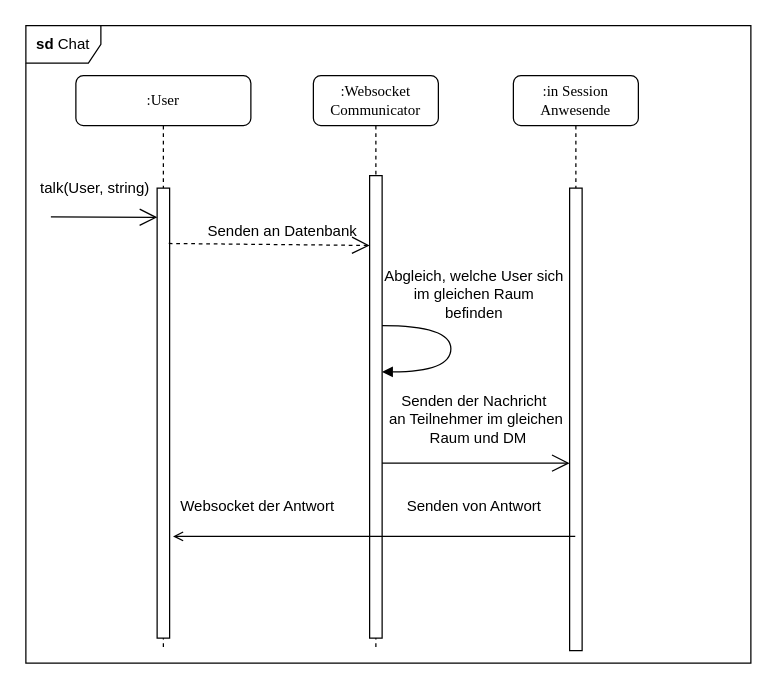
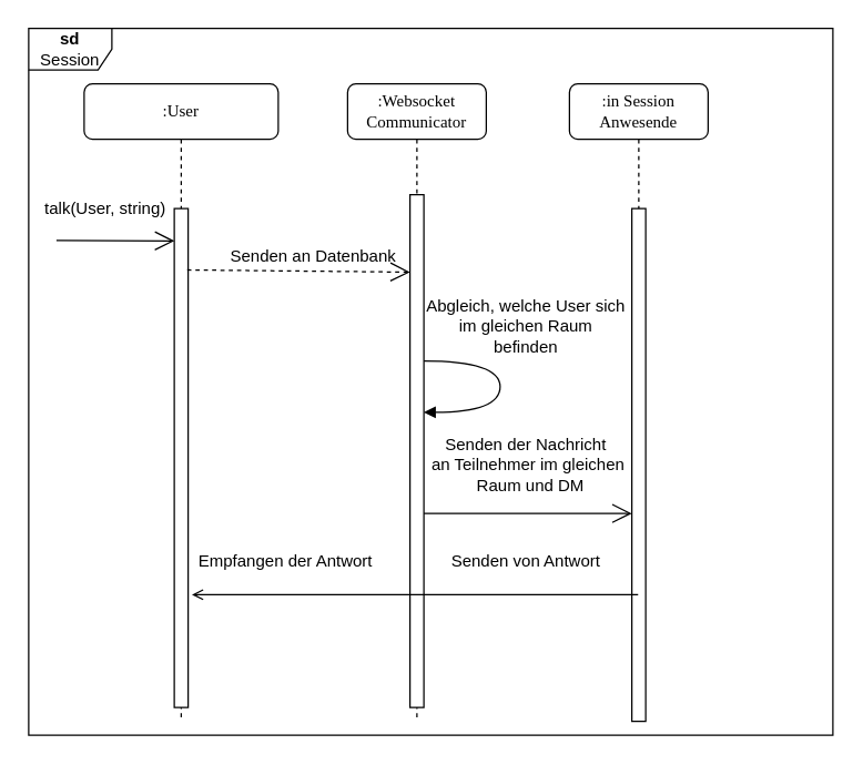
  <mxCell id="0" />
  <mxCell id="1" parent="0" />
  <mxCell id="2" value=":Websocket Communicator" style="shape=umlLifeline;perimeter=lifelinePerimeter;whiteSpace=wrap;html=1;container=1;collapsible=0;recursiveResize=0;outlineConnect=0;rounded=1;shadow=0;comic=0;labelBackgroundColor=none;strokeWidth=1;fontFamily=Verdana;fontSize=12;align=center;" parent="1" vertex="1"><mxGeometry x="250" y="60" width="100" height="460" as="geometry" /></mxCell>
  <mxCell id="3" value="" style="html=1;points=[];perimeter=orthogonalPerimeter;rounded=0;shadow=0;comic=0;labelBackgroundColor=none;strokeWidth=1;fontFamily=Verdana;fontSize=12;align=center;" parent="2" vertex="1"><mxGeometry x="45" y="80" width="10" height="370" as="geometry" /></mxCell>
  <mxCell id="4" value=":User" style="shape=umlLifeline;perimeter=lifelinePerimeter;whiteSpace=wrap;html=1;container=1;collapsible=0;recursiveResize=0;outlineConnect=0;rounded=1;shadow=0;comic=0;labelBackgroundColor=none;strokeWidth=1;fontFamily=Verdana;fontSize=12;align=center;" parent="2" vertex="1"><mxGeometry x="-190" width="140" height="460" as="geometry" /></mxCell>
  <mxCell id="5" value="" style="html=1;points=[];perimeter=orthogonalPerimeter;rounded=0;shadow=0;comic=0;labelBackgroundColor=none;strokeWidth=1;fontFamily=Verdana;fontSize=12;align=center;" parent="4" vertex="1"><mxGeometry x="65" y="90" width="10" height="360" as="geometry" /></mxCell>
  <mxCell id="6" value="talk(User, string)" style="text;html=1;align=center;verticalAlign=middle;resizable=0;points=[];autosize=1;" parent="4" vertex="1"><mxGeometry x="-35" y="80" width="100" height="20" as="geometry" /></mxCell>
  <mxCell id="7" value="" style="endArrow=open;endSize=12;dashed=1;html=1;entryX=0;entryY=0.151;entryDx=0;entryDy=0;entryPerimeter=0;exitX=0.929;exitY=0.123;exitDx=0;exitDy=0;exitPerimeter=0;" parent="2" source="5" target="3" edge="1"><mxGeometry width="160" relative="1" as="geometry"><mxPoint x="-110" y="136" as="sourcePoint" /><mxPoint x="40" y="150" as="targetPoint" /></mxGeometry></mxCell>
  <mxCell id="8" value=":in Session Anwesende" style="shape=umlLifeline;perimeter=lifelinePerimeter;whiteSpace=wrap;html=1;container=1;collapsible=0;recursiveResize=0;outlineConnect=0;rounded=1;shadow=0;comic=0;labelBackgroundColor=none;strokeWidth=1;fontFamily=Verdana;fontSize=12;align=center;" parent="1" vertex="1"><mxGeometry x="410" y="60" width="100" height="460" as="geometry" /></mxCell>
  <mxCell id="9" value="" style="html=1;points=[];perimeter=orthogonalPerimeter;rounded=0;shadow=0;comic=0;labelBackgroundColor=none;strokeWidth=1;fontFamily=Verdana;fontSize=12;align=center;" parent="8" vertex="1"><mxGeometry x="45" y="90" width="10" height="370" as="geometry" /></mxCell>
  <mxCell id="10" value="Senden an Datenbank" style="text;html=1;align=center;verticalAlign=middle;resizable=0;points=[];autosize=1;" parent="1" vertex="1"><mxGeometry x="160" y="175" width="130" height="20" as="geometry" /></mxCell>
  <mxCell id="11" value="Abgleich, welche User sich&amp;nbsp;&lt;br&gt;im gleichen Raum&amp;nbsp;&lt;br&gt;befinden&amp;nbsp;&lt;br&gt;" style="text;html=1;align=center;verticalAlign=middle;resizable=0;points=[];autosize=1;" parent="1" vertex="1"><mxGeometry x="300" y="210" width="160" height="50" as="geometry" /></mxCell>
  <mxCell id="12" value="" style="html=1;verticalAlign=bottom;endArrow=block;labelBackgroundColor=none;fontFamily=Verdana;fontSize=12;elbow=vertical;edgeStyle=orthogonalEdgeStyle;curved=1;exitX=1.038;exitY=0.345;exitPerimeter=0;" parent="1" edge="1"><mxGeometry relative="1" as="geometry"><mxPoint x="305" y="260" as="sourcePoint" /><mxPoint x="305" y="297" as="targetPoint" /><Array as="points"><mxPoint x="360" y="260" /><mxPoint x="360" y="297" /></Array></mxGeometry></mxCell>
  <mxCell id="13" value="Senden der Nachricht&amp;nbsp;&lt;br&gt;an Teilnehmer im gleichen&lt;br&gt;&amp;nbsp;Raum&amp;nbsp;und DM" style="text;html=1;align=center;verticalAlign=middle;resizable=0;points=[];autosize=1;" parent="1" vertex="1"><mxGeometry x="305" y="310" width="150" height="50" as="geometry" /></mxCell>
  <mxCell id="14" value="" style="endArrow=open;endFill=1;endSize=12;html=1;" parent="1" edge="1"><mxGeometry width="160" relative="1" as="geometry"><mxPoint x="305" y="370" as="sourcePoint" /><mxPoint x="455" y="370" as="targetPoint" /></mxGeometry></mxCell>
  <mxCell id="15" value="Senden von Antwort&amp;nbsp;" style="text;html=1;align=center;verticalAlign=middle;resizable=0;points=[];autosize=1;" parent="1" vertex="1"><mxGeometry x="315" y="395" width="130" height="20" as="geometry" /></mxCell>
  <mxCell id="16" value="" style="endArrow=none;endFill=0;endSize=12;html=1;startArrow=open;startFill=0;exitX=1.271;exitY=0.774;exitDx=0;exitDy=0;exitPerimeter=0;" parent="1" source="5" target="8" edge="1"><mxGeometry width="160" relative="1" as="geometry"><mxPoint x="140" y="489" as="sourcePoint" /><mxPoint x="450" y="490" as="targetPoint" /></mxGeometry></mxCell>
- <mxCell id="17" value="&lt;b&gt;sd&lt;/b&gt; Chat" style="shape=umlFrame;whiteSpace=wrap;html=1;" parent="1" vertex="1"><mxGeometry x="20" y="20" width="580" height="510" as="geometry" /></mxCell>
- <mxCell id="18" value="Websocket der Antwort" style="text;html=1;align=center;verticalAlign=middle;resizable=0;points=[];autosize=1;" parent="1" vertex="1"><mxGeometry x="135" y="395" width="140" height="20" as="geometry" /></mxCell>
+ <mxCell id="17" value="&lt;b&gt;sd&lt;/b&gt; Session" style="shape=umlFrame;whiteSpace=wrap;html=1;" parent="1" vertex="1"><mxGeometry x="20" y="20" width="580" height="510" as="geometry" /></mxCell>
+ <mxCell id="18" value="Empfangen der Antwort" style="text;html=1;align=center;verticalAlign=middle;resizable=0;points=[];autosize=1;" parent="1" vertex="1"><mxGeometry x="135" y="395" width="140" height="20" as="geometry" /></mxCell>
  <mxCell id="19" value="" style="endArrow=open;endFill=1;endSize=12;html=1;entryX=0.014;entryY=0.065;entryDx=0;entryDy=0;entryPerimeter=0;" parent="1" target="5" edge="1"><mxGeometry width="160" relative="1" as="geometry"><mxPoint x="40" y="173" as="sourcePoint" /><mxPoint x="120" y="175" as="targetPoint" /></mxGeometry></mxCell>
